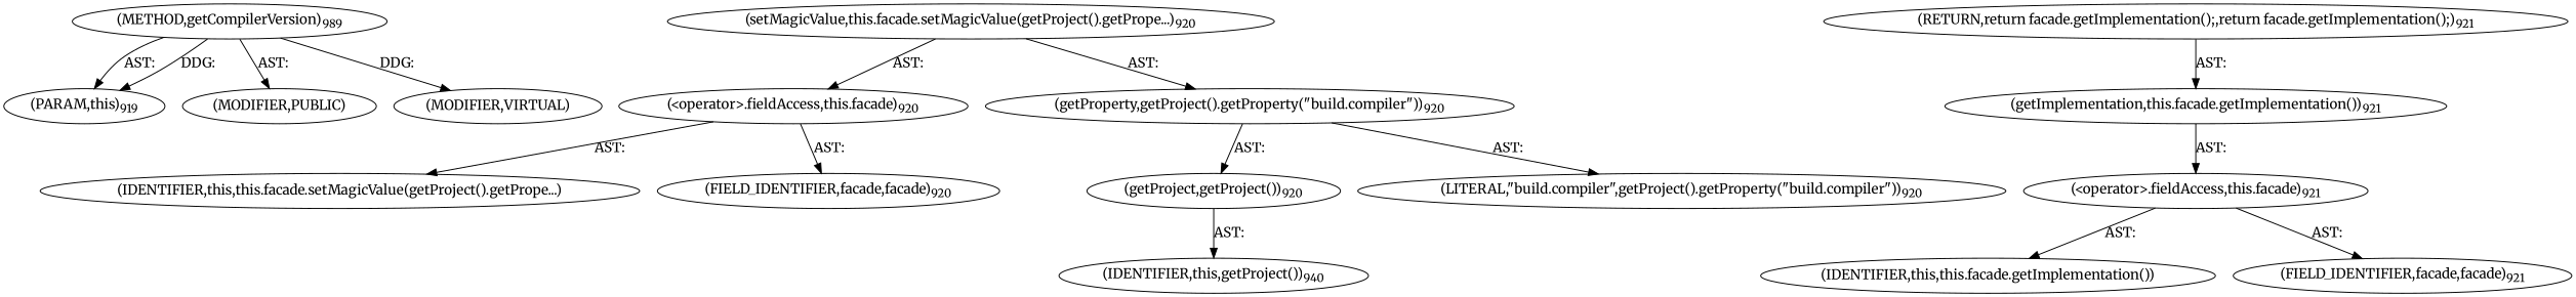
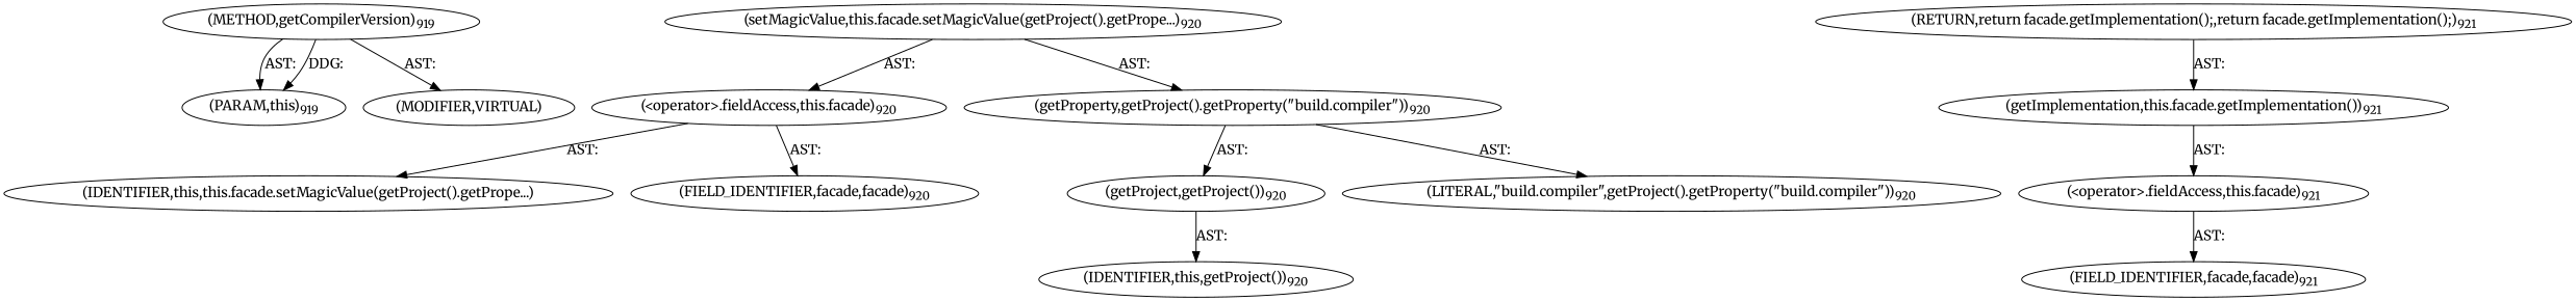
  digraph {
    fontname=Merriweather
    node [fontname=Merriweather]
    edge [fontname=Merriweather]
-   n1 [label=<(METHOD,getCompilerVersion)<SUB>989</SUB>>]
+   n1 [label=<(METHOD,getCompilerVersion)<SUB>919</SUB>>]
    n2 [label=<(PARAM,this)<SUB>919</SUB>>]
-   n3 [label=<(MODIFIER,PUBLIC)>]
    n4 [label=<(MODIFIER,VIRTUAL)>]
    n5 [label=<(setMagicValue,this.facade.setMagicValue(getProject().getPrope...)<SUB>920</SUB>>]
    n6 [label=<(&lt;operator&gt;.fieldAccess,this.facade)<SUB>920</SUB>>]
    n7 [label=<(getProperty,getProject().getProperty(&quot;build.compiler&quot;))<SUB>920</SUB>>]
    n8 [label=<(RETURN,return facade.getImplementation();,return facade.getImplementation();)<SUB>921</SUB>>]
    n9 [label=<(getImplementation,this.facade.getImplementation())<SUB>921</SUB>>]
    n10 [label=<(IDENTIFIER,this,this.facade.setMagicValue(getProject().getPrope...)>]
    n11 [label=<(FIELD_IDENTIFIER,facade,facade)<SUB>920</SUB>>]
    n12 [label=<(getProject,getProject())<SUB>920</SUB>>]
    n13 [label=<(LITERAL,&quot;build.compiler&quot;,getProject().getProperty(&quot;build.compiler&quot;))<SUB>920</SUB>>]
-   n14 [label=<(IDENTIFIER,this,getProject())<SUB>940</SUB>>]
+   n14 [label=<(IDENTIFIER,this,getProject())<SUB>920</SUB>>]
    n15 [label=<(&lt;operator&gt;.fieldAccess,this.facade)<SUB>921</SUB>>]
-   n16 [label=<(IDENTIFIER,this,this.facade.getImplementation())>]
    n17 [label=<(FIELD_IDENTIFIER,facade,facade)<SUB>921</SUB>>]
    n1 -> n2 [label="AST: "]
    n1 -> n2 [label="DDG: "]
-   n1 -> n3 [label="AST: "]
-   n1 -> n4 [label="DDG: "]
+   n1 -> n4 [label="AST: "]
    n5 -> n6 [label="AST: "]
    n5 -> n7 [label="AST: "]
    n6 -> n10 [label="AST: "]
    n6 -> n11 [label="AST: "]
    n7 -> n12 [label="AST: "]
    n7 -> n13 [label="AST: "]
    n8 -> n9 [label="AST: "]
    n9 -> n15 [label="AST: "]
    n12 -> n14 [label="AST: "]
-   n15 -> n16 [label="AST: "]
    n15 -> n17 [label="AST: "]
  }
